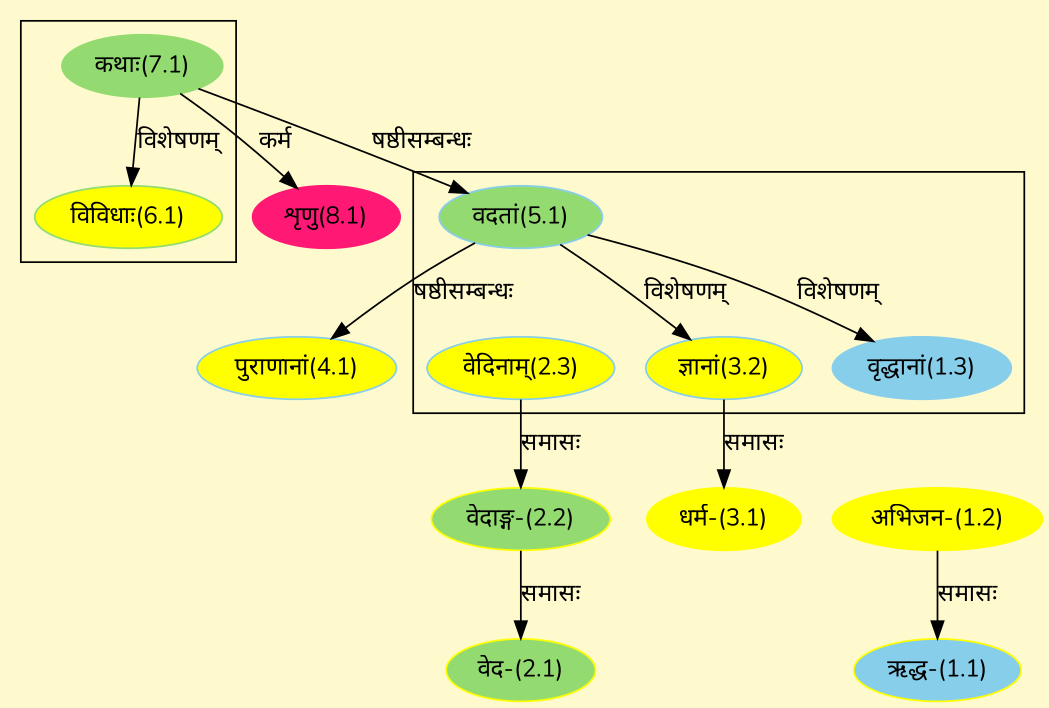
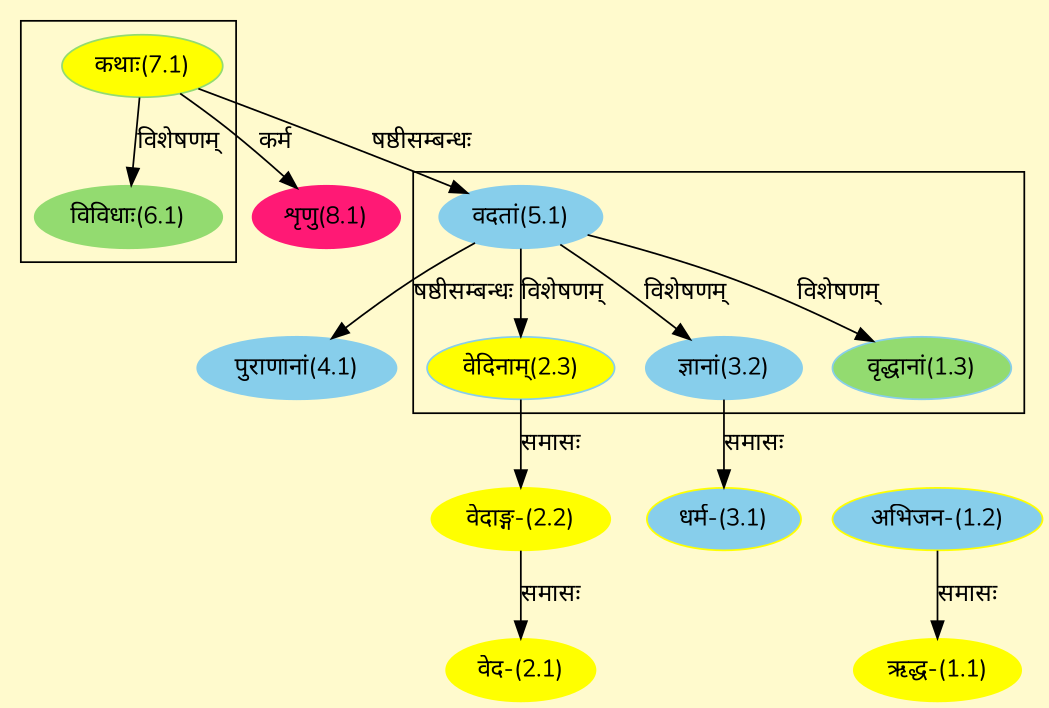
  digraph {
    bgcolor=lemonchiffon1
    compound=true
    fontname=Nunito
    rankdir=BT
    node [color="#87CEEB" fontname=Nunito style=filled]
    edge [dir=back fontname=Nunito]
-   n1 [label="वृद्धानां(1.3)"]
-   n2 [label="वदतां(5.1)" fillcolor="#93DB70"]
+   n1 [label="वृद्धानां(1.3)" fillcolor="#93DB70"]
+   n2 [label="वदतां(5.1)"]
    n3 [fillcolor="#FFFF00" label="वेदिनाम्(2.3)"]
-   n4 [label="ज्ञानां(3.2)" fillcolor="#FFFF00"]
-   n5 [color="#93DB70" label="विविधाः(6.1)" fillcolor="#FFFF00"]
-   n6 [color="#93DB70" label="कथाः(7.1)"]
+   n4 [label="ज्ञानां(3.2)"]
+   n5 [color="#93DB70" label="विविधाः(6.1)"]
+   n6 [color="#93DB70" label="कथाः(7.1)" fillcolor="#FFFF00"]
    n7 [color="#FF1975" label="शृणु(8.1)"]
-   n8 [color="#FFFF00" label="ऋद्ध-(1.1)" fillcolor="#87CEEB"]
-   n9 [color="#FFFF00" label="अभिजन-(1.2)"]
-   n10 [color="#FFFF00" label="वेद-(2.1)" fillcolor="#93DB70"]
-   n11 [color="#FFFF00" label="वेदाङ्ग-(2.2)" fillcolor="#93DB70"]
-   n12 [color="#FFFF00" label="धर्म-(3.1)"]
-   n13 [label="पुराणानां(4.1)" fillcolor="#FFFF00"]
+   n8 [color="#FFFF00" label="ऋद्ध-(1.1)"]
+   n9 [color="#FFFF00" label="अभिजन-(1.2)" fillcolor="#87CEEB"]
+   n10 [color="#FFFF00" label="वेद-(2.1)"]
+   n11 [color="#FFFF00" label="वेदाङ्ग-(2.2)"]
+   n12 [color="#FFFF00" label="धर्म-(3.1)" fillcolor="#87CEEB"]
+   n13 [label="पुराणानां(4.1)"]
    subgraph cluster_1 {
      n1
      n2
      n3
      n4
    }
    subgraph cluster_2 {
      n5
      n6
    }
    n1 -> n2 [label="विशेषणम्"]
    n2 -> n6 [label="षष्ठीसम्बन्धः"]
+   n3 -> n2 [label="विशेषणम्"]
    n4 -> n2 [label="विशेषणम्"]
    n5 -> n6 [label="विशेषणम्"]
    n7 -> n6 [label="कर्म"]
    n8 -> n9 [label="समासः"]
    n10 -> n11 [label="समासः"]
    n11 -> n3 [label="समासः"]
    n12 -> n4 [label="समासः"]
    n13 -> n2 [label="षष्ठीसम्बन्धः"]
  }
